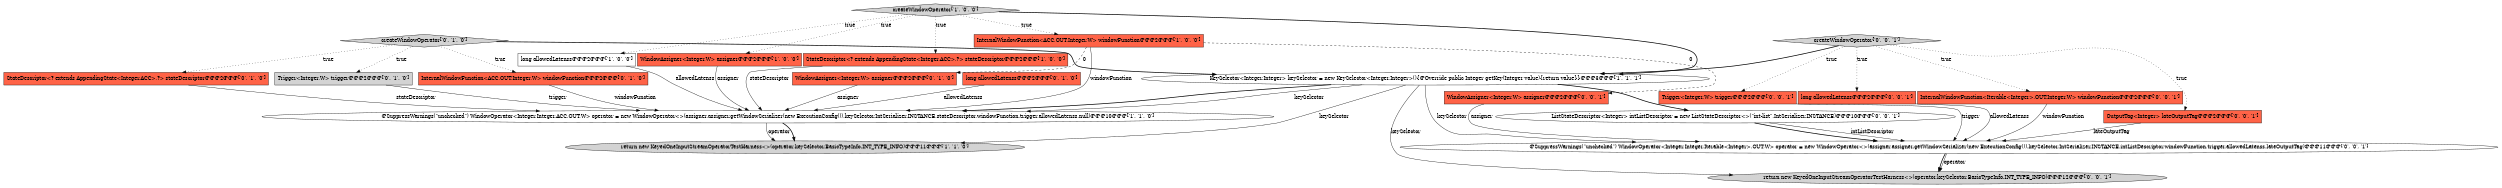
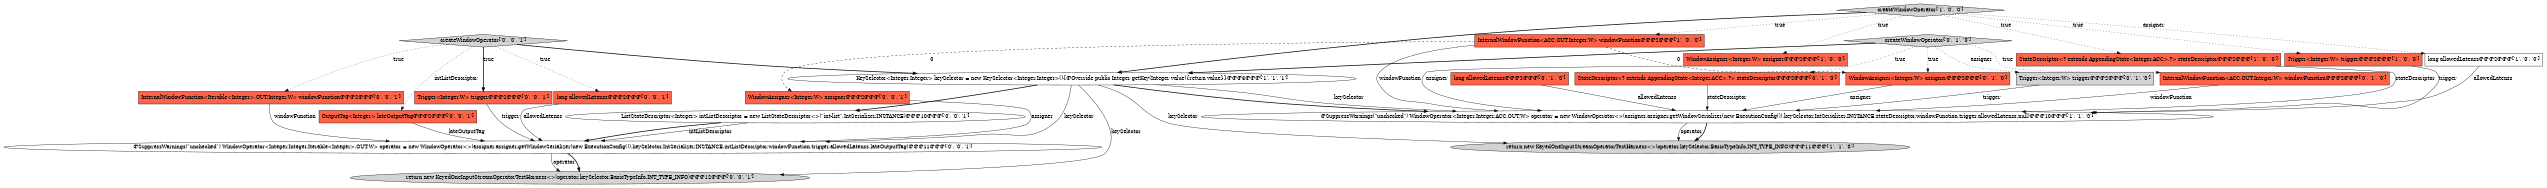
  digraph {
    node [fillcolor=tomato shape=box style=filled]
    edge [style=solid]
    n1 [label="StateDescriptor<? extends AppendingState<Integer,ACC>,?> stateDescriptor@@@2@@@['1', '0', '0']"]
    n2 [fillcolor=white label="@SuppressWarnings(\"unchecked\") WindowOperator<Integer,Integer,ACC,OUT,W> operator = new WindowOperator<>(assigner,assigner.getWindowSerializer(new ExecutionConfig()),keySelector,IntSerializer.INSTANCE,stateDescriptor,windowFunction,trigger,allowedLatenss,null)@@@10@@@['1', '1', '0']" shape=ellipse]
    n3 [fillcolor=lightgray label="return new KeyedOneInputStreamOperatorTestHarness<>(operator,keySelector,BasicTypeInfo.INT_TYPE_INFO)@@@11@@@['1', '1', '0']" shape=ellipse]
    n4 [label="InternalWindowFunction<ACC,OUT,Integer,W> windowFunction@@@2@@@['0', '1', '0']"]
    n5 [fillcolor=lightgray label="return new KeyedOneInputStreamOperatorTestHarness<>(operator,keySelector,BasicTypeInfo.INT_TYPE_INFO)@@@12@@@['0', '0', '1']" shape=ellipse]
    n6 [label="Trigger<Integer,W> trigger@@@2@@@['0', '0', '1']"]
    n7 [fillcolor=white label="@SuppressWarnings(\"unchecked\") WindowOperator<Integer,Integer,Iterable<Integer>,OUT,W> operator = new WindowOperator<>(assigner,assigner.getWindowSerializer(new ExecutionConfig()),keySelector,IntSerializer.INSTANCE,intListDescriptor,windowFunction,trigger,allowedLatenss,lateOutputTag)@@@11@@@['0', '0', '1']" shape=ellipse]
    n8 [fillcolor=lightgray label="createWindowOperator['0', '1', '0']" shape=diamond]
    n9 [label="WindowAssigner<Integer,W> assigner@@@2@@@['0', '1', '0']"]
    n10 [fillcolor=white label="KeySelector<Integer,Integer> keySelector = new KeySelector<Integer,Integer>(){@Override public Integer getKey(Integer value){return value}}@@@3@@@['1', '1', '1']" shape=ellipse]
    n11 [label="StateDescriptor<? extends AppendingState<Integer,ACC>,?> stateDescriptor@@@2@@@['0', '1', '0']"]
    n12 [fillcolor=lightgray label="Trigger<Integer,W> trigger@@@2@@@['0', '1', '0']"]
    n13 [fillcolor=white label="ListStateDescriptor<Integer> intListDescriptor = new ListStateDescriptor<>(\"int-list\",IntSerializer.INSTANCE)@@@10@@@['0', '0', '1']" shape=ellipse]
    n14 [label="long allowedLatenss@@@2@@@['0', '1', '0']"]
    n15 [label="long allowedLatenss@@@2@@@['0', '0', '1']"]
+   n16 [label="Trigger<Integer,W> trigger@@@2@@@['1', '0', '0']"]
    n17 [fillcolor=white label="long allowedLatenss@@@2@@@['1', '0', '0']"]
    n18 [label="InternalWindowFunction<ACC,OUT,Integer,W> windowFunction@@@2@@@['1', '0', '0']"]
    n19 [label="WindowAssigner<Integer,W> assigner@@@2@@@['0', '0', '1']"]
    n20 [label="InternalWindowFunction<Iterable<Integer>,OUT,Integer,W> windowFunction@@@2@@@['0', '0', '1']"]
    n21 [fillcolor=lightgray label="createWindowOperator['0', '0', '1']" shape=diamond]
    n22 [label="OutputTag<Integer> lateOutputTag@@@2@@@['0', '0', '1']"]
    n23 [label="WindowAssigner<Integer,W> assigner@@@2@@@['1', '0', '0']"]
    n24 [fillcolor=lightgray label="createWindowOperator['1', '0', '0']" shape=diamond]
    n1 -> n2 [label=stateDescriptor]
    n2 -> n3 [label=operator]
    n2 -> n3 [style=bold]
    n4 -> n2 [label=windowFunction]
    n6 -> n7 [label=trigger]
    n7 -> n5 [label=operator]
    n7 -> n5 [style=bold]
    n8 -> n4 [label=true style=dotted]
+   n8 -> n9 [label=true style=dotted]
    n8 -> n10 [style=bold]
    n8 -> n11 [label=true style=dotted]
-   n8 -> n12 [label=true style=dotted]
+   n8 -> n12 [label=assigner style=dotted]
    n9 -> n2 [label=assigner]
    n10 -> n2 [style=bold]
    n10 -> n2 [label=keySelector]
    n10 -> n3 [label=keySelector]
    n10 -> n5 [label=keySelector]
    n10 -> n7 [label=keySelector]
    n10 -> n13 [style=bold]
    n11 -> n2 [label=stateDescriptor]
    n12 -> n2 [label=trigger]
    n13 -> n7 [label=intListDescriptor]
    n13 -> n7 [style=bold]
    n14 -> n2 [label=allowedLatenss]
    n15 -> n7 [label=allowedLatenss]
+   n16 -> n2 [label=trigger]
    n17 -> n2 [label=allowedLatenss]
    n18 -> n2 [label=windowFunction]
    n18 -> n9 [label=0 style=dashed]
    n18 -> n19 [label=0 style=dashed]
    n19 -> n7 [label=assigner]
    n20 -> n7 [label=windowFunction]
-   n21 -> n6 [label=true style=dotted]
+   n21 -> n6 [label=true style=bold]
    n21 -> n10 [style=bold]
    n21 -> n15 [label=true style=dotted]
    n21 -> n20 [label=true style=dotted]
-   n21 -> n22 [label=true style=dotted]
+   n21 -> n22 [label=intListDescriptor style=dotted]
    n22 -> n7 [label=lateOutputTag]
    n23 -> n2 [label=assigner]
    n24 -> n1 [label=true style=dotted]
    n24 -> n10 [style=bold]
-   n24 -> n17 [label=true style=dotted]
+   n24 -> n16 [label=true style=dotted]
+   n24 -> n17 [label=assigner style=dotted]
    n24 -> n18 [label=true style=dotted]
    n24 -> n23 [label=true style=dotted]
  }
